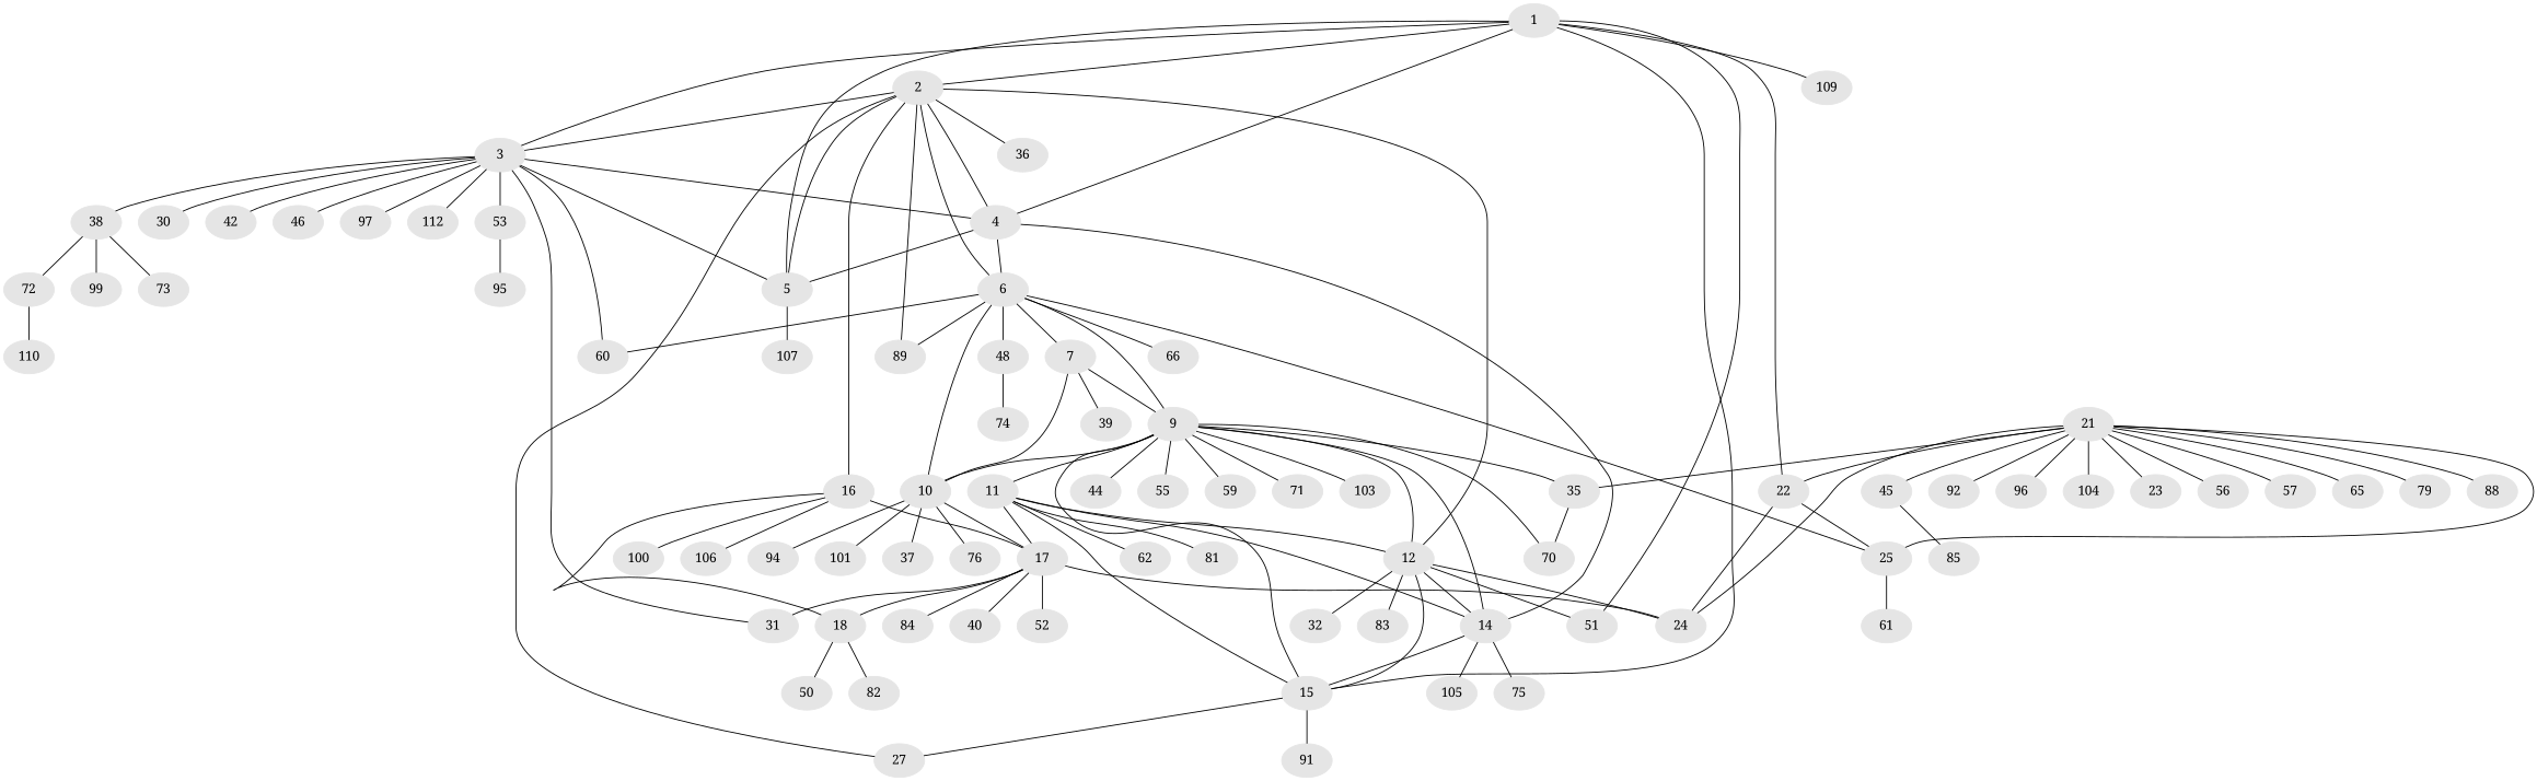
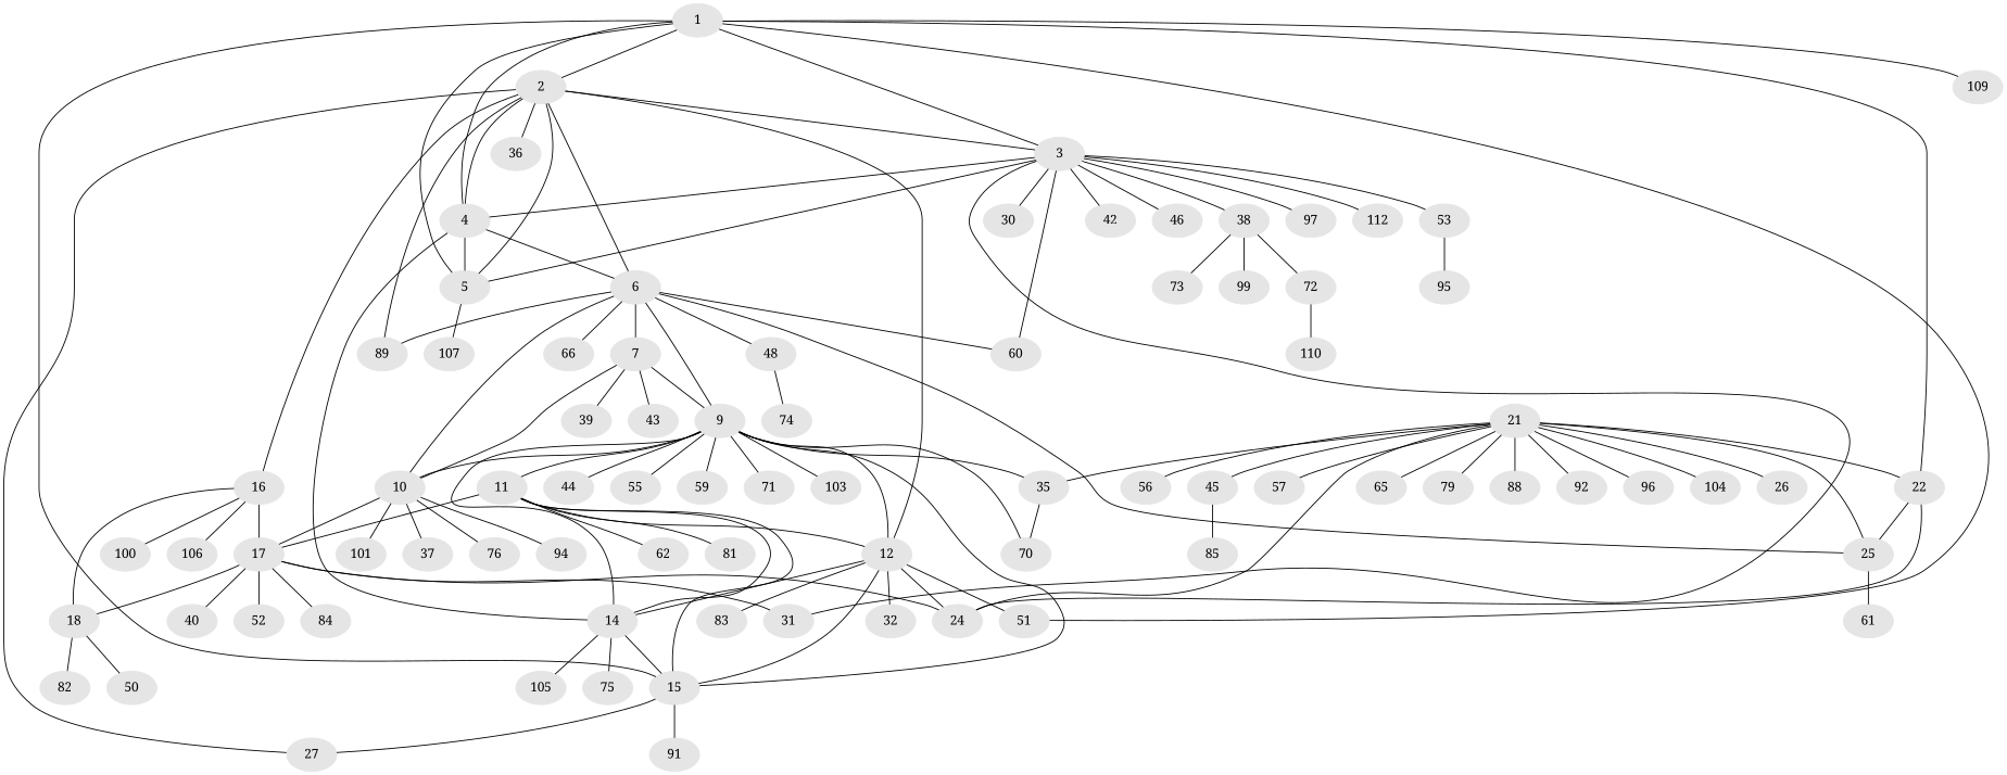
  graph {
    fontname="Noto Serif"
    node [color=gray90 fontname="Noto Serif" style=filled]
    edge [fontname="Noto Serif"]
    1 [super="+87"]
    2 [super="+68"]
    3 [super="+29"]
    4 [super="+49"]
    5 [super="+102"]
    15 [super="+34"]
    22
    51 [super="+63"]
    109
    6 [super="+8"]
    12 [super="+28"]
    16 [super="+19"]
    27
    36 [super="+41"]
    89
    30
    31 [super="+54"]
    38 [super="+108"]
    42
    46
    53 [super="+69"]
    60 [super="+111"]
    97
    112
    14 [super="+33"]
    107
    91
    25 [super="+64"]
    24
    7 [super="+47"]
    9 [super="+13"]
    10 [super="+67"]
    48
    66
    32
    83
    17 [super="+20"]
    18 [super="+93"]
    100
    106
    72
    73
    99
    95
    75
    105
    39
+   43
    11 [super="+77"]
    35 [super="+78"]
    44
    55
    59
    70 [super="+86"]
    71
    103
    37
    76
    94
    101
    61
    74
    62
    81
    40 [super="+58"]
    52
    84
    50
    82
    21 [super="+23"]
-   26 [super="+90" label=23]
+   26 [super="+90"]
    45
    56
    57
    65
    79
    88 [super="+98"]
    92
    96
    104
    85
    110
    1 -- 2
    1 -- 3
    1 -- 4
    1 -- 5
    1 -- 15
    1 -- 22
    1 -- 51
    1 -- 109
    2 -- 3
    2 -- 4
    2 -- 5
    2 -- 6
    2 -- 12
    2 -- 16
    2 -- 27
    2 -- 36
    2 -- 89
    3 -- 4
    3 -- 5
    3 -- 30
    3 -- 31
    3 -- 38
    3 -- 42
    3 -- 46
    3 -- 53
    3 -- 60
    3 -- 97
    3 -- 112
    4 -- 5
    4 -- 6
    4 -- 14
    5 -- 107
    15 -- 27
    15 -- 91
    22 -- 25
    22 -- 24
    6 -- 89
    6 -- 60
    6 -- 25
    6 -- 7 [weight=2]
    6 -- 9 [weight=2]
    6 -- 10 [weight=2]
    6 -- 48
    6 -- 66
    12 -- 15
    12 -- 51
    12 -- 14
    12 -- 24
    12 -- 32
    12 -- 83
    16 -- 17 [weight=4]
    16 -- 18 [weight=2]
    16 -- 100
    16 -- 106
    38 -- 72
    38 -- 73
    38 -- 99
    53 -- 95
    14 -- 15
    14 -- 75
    14 -- 105
    25 -- 61
    7 -- 9
    7 -- 10
    7 -- 39
+   7 -- 43
    9 -- 15
    9 -- 12
    9 -- 14
    9 -- 10
    9 -- 11
    9 -- 35
    9 -- 44
    9 -- 55
    9 -- 59
    9 -- 70
    9 -- 71
    9 -- 103
    10 -- 17
    10 -- 37
    10 -- 76
    10 -- 94
    10 -- 101
    48 -- 74
    17 -- 31 [weight=2]
    17 -- 24
    17 -- 18 [weight=2]
    17 -- 40
    17 -- 52
    17 -- 84
    18 -- 50
    18 -- 82
    72 -- 110
    11 -- 15
    11 -- 12
    11 -- 14
    11 -- 17
    11 -- 62
    11 -- 81
    35 -- 70
    21 -- 22 [weight=2]
    21 -- 25 [weight=2]
    21 -- 24 [weight=2]
    21 -- 35
    21 -- 26
    21 -- 45
    21 -- 56
    21 -- 57
    21 -- 65
    21 -- 79
    21 -- 88
    21 -- 92
    21 -- 96
    21 -- 104
    45 -- 85
  }
